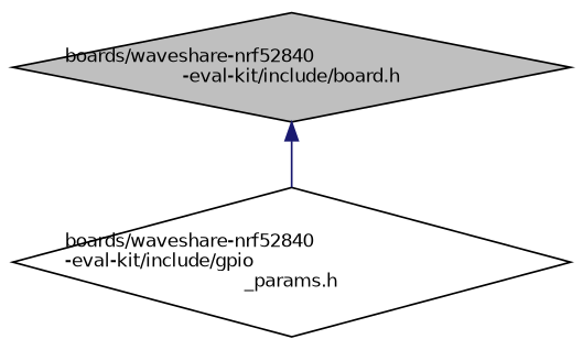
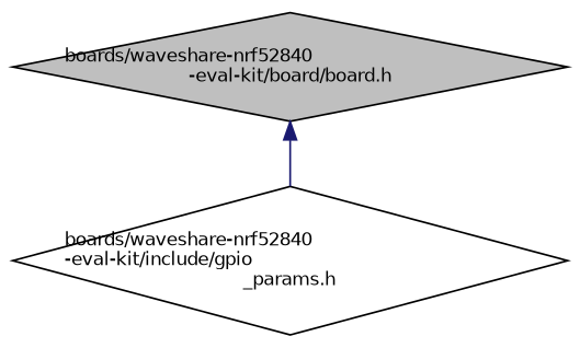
  digraph {
    node [color=black fontname=Helvetica fontsize=10 shape=diamond style=filled]
-   n1 [fillcolor=grey75 fontcolor=black height=0.2 label="boards/waveshare-nrf52840\l-eval-kit/include/board.h" width=0.4]
+   n1 [fillcolor=grey75 fontcolor=black height=0.2 label="boards/waveshare-nrf52840\l-eval-kit/board/board.h" width=0.4]
    n2 [fillcolor=white height=0.2 label="boards/waveshare-nrf52840\l-eval-kit/include/gpio\l_params.h" width=0.4]
    n1 -> n2 [color=midnightblue dir=back fontname=Helvetica fontsize=10 labelfontname=Helvetica labelfontsize=10 style=solid]
  }
